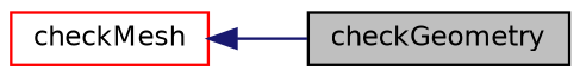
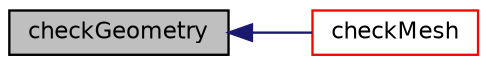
  digraph {
    rankdir=LR
    node [fontname=Helvetica fontsize=10 shape=record]
    n1 [color=black fillcolor=grey75 fontcolor=black height=0.2 label=checkGeometry style=filled width=0.4]
    n2 [color=red height=0.2 label=checkMesh width=0.4]
-   n2 -> n1 [color=midnightblue dir=back fontname=Helvetica fontsize=10 labelfontname=Helvetica labelfontsize=10 style=solid]
+   n1 -> n2 [color=midnightblue dir=back fontname=Helvetica fontsize=10 labelfontname=Helvetica labelfontsize=10 style=solid]
  }
